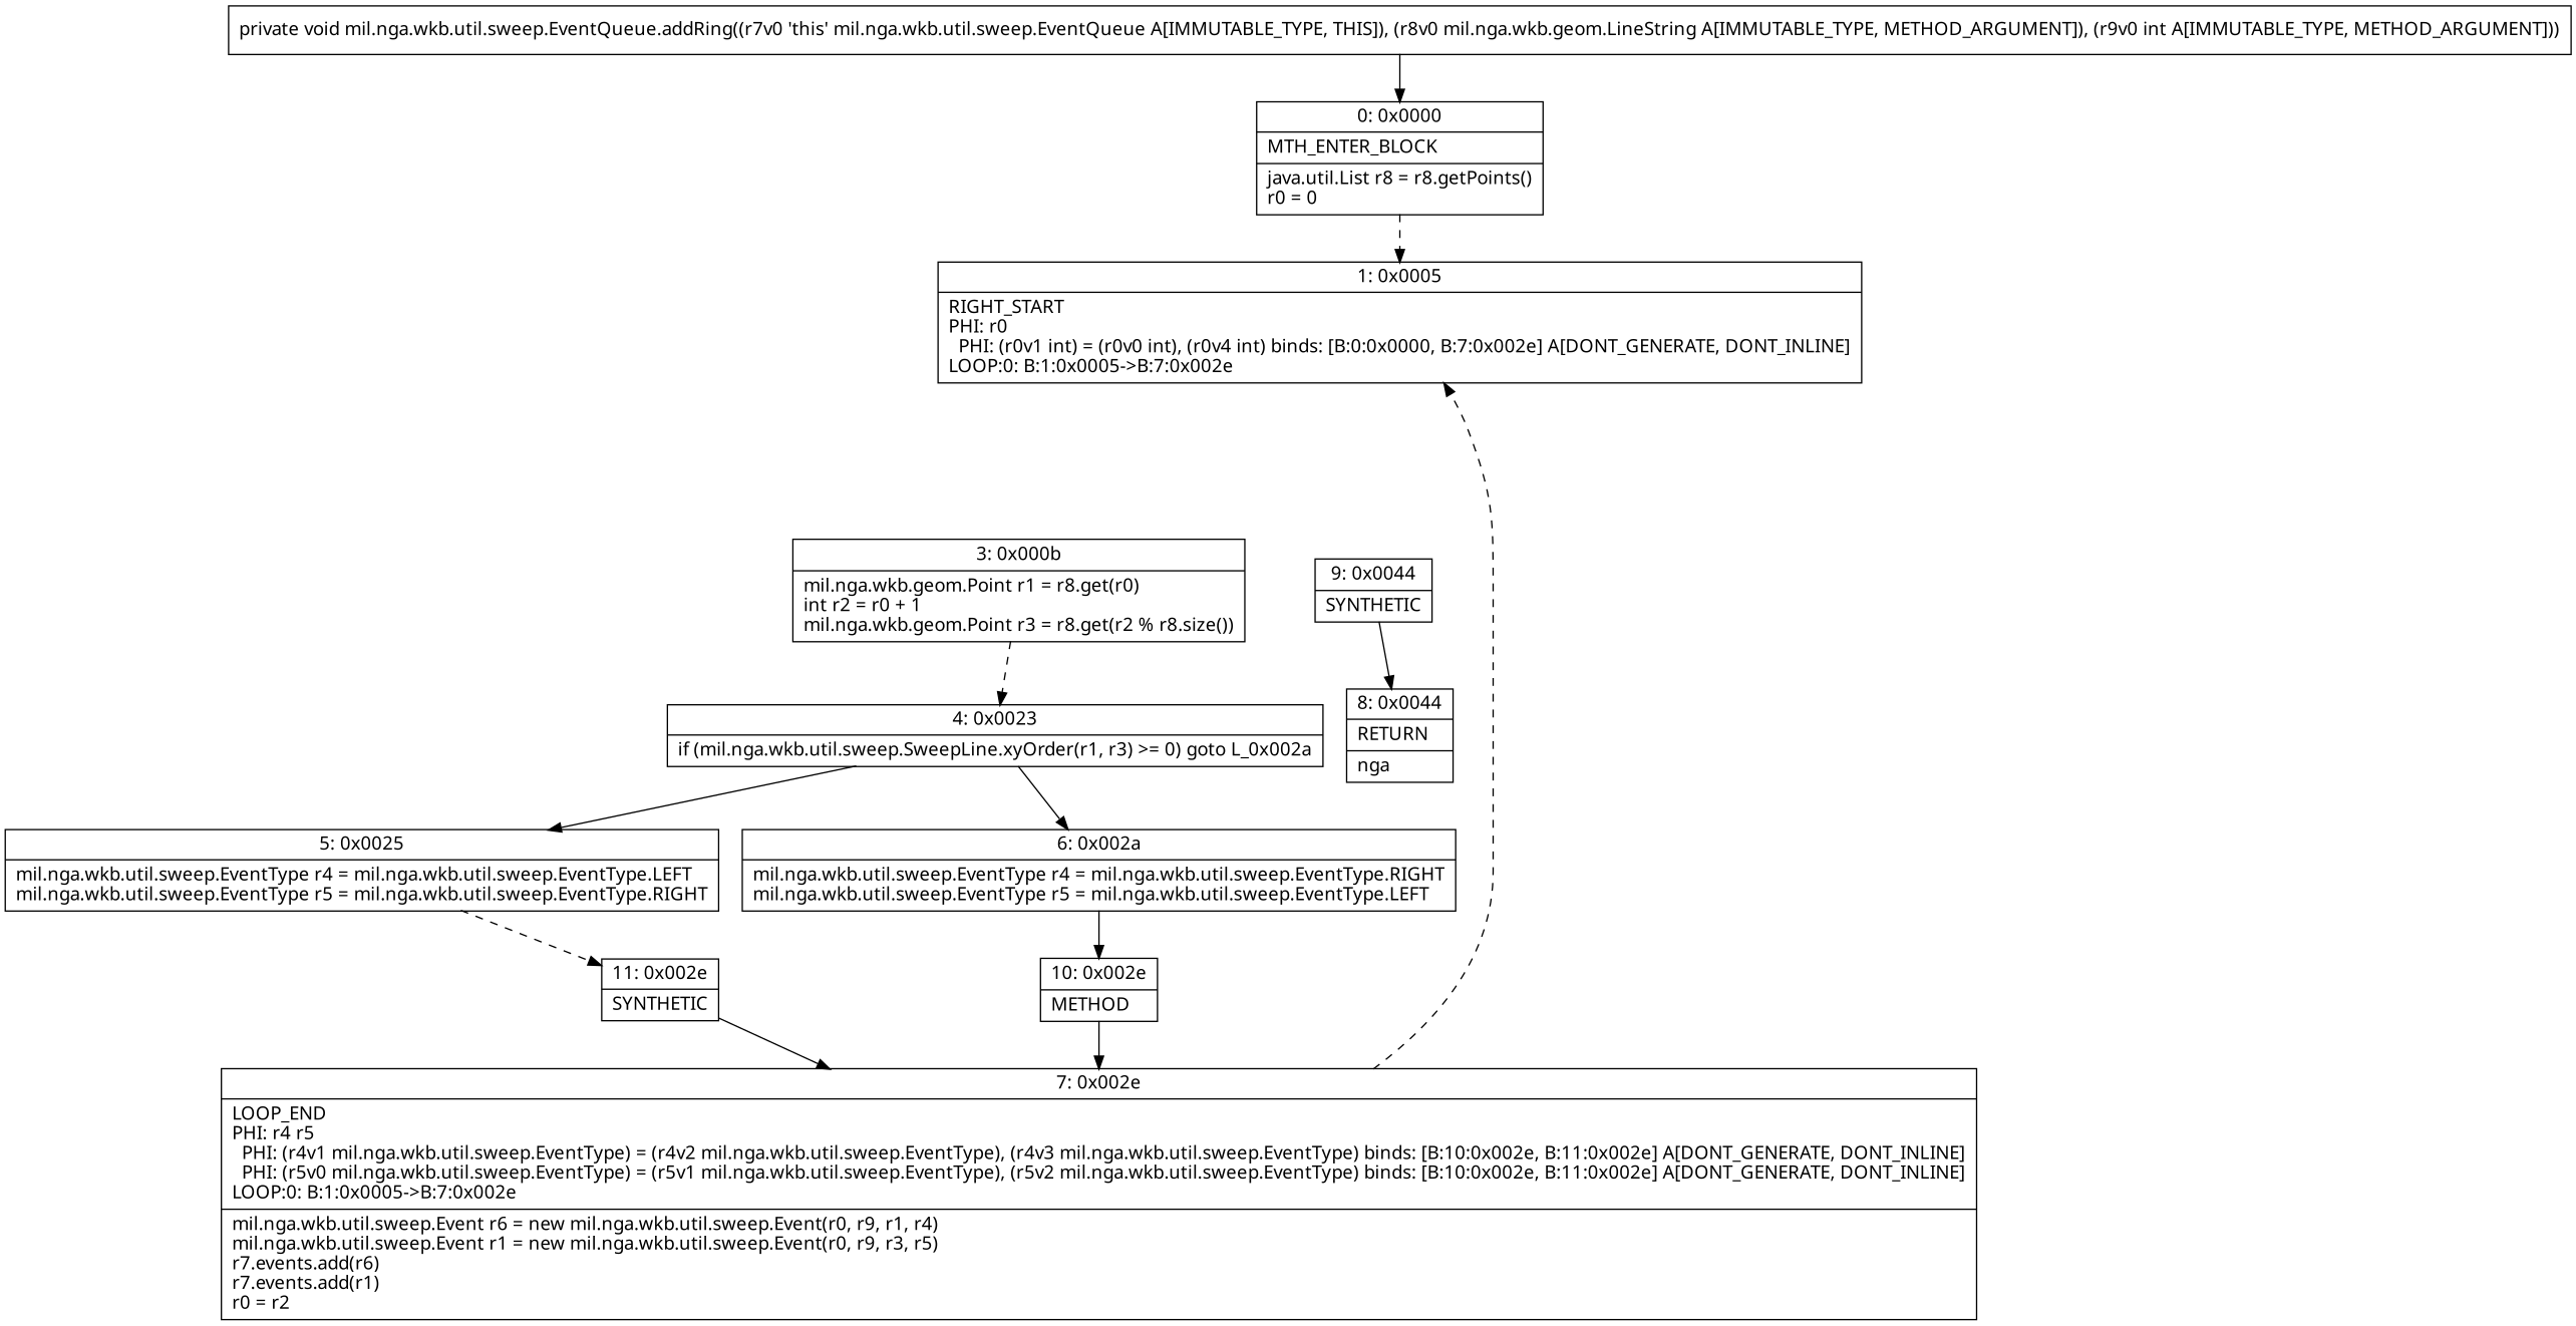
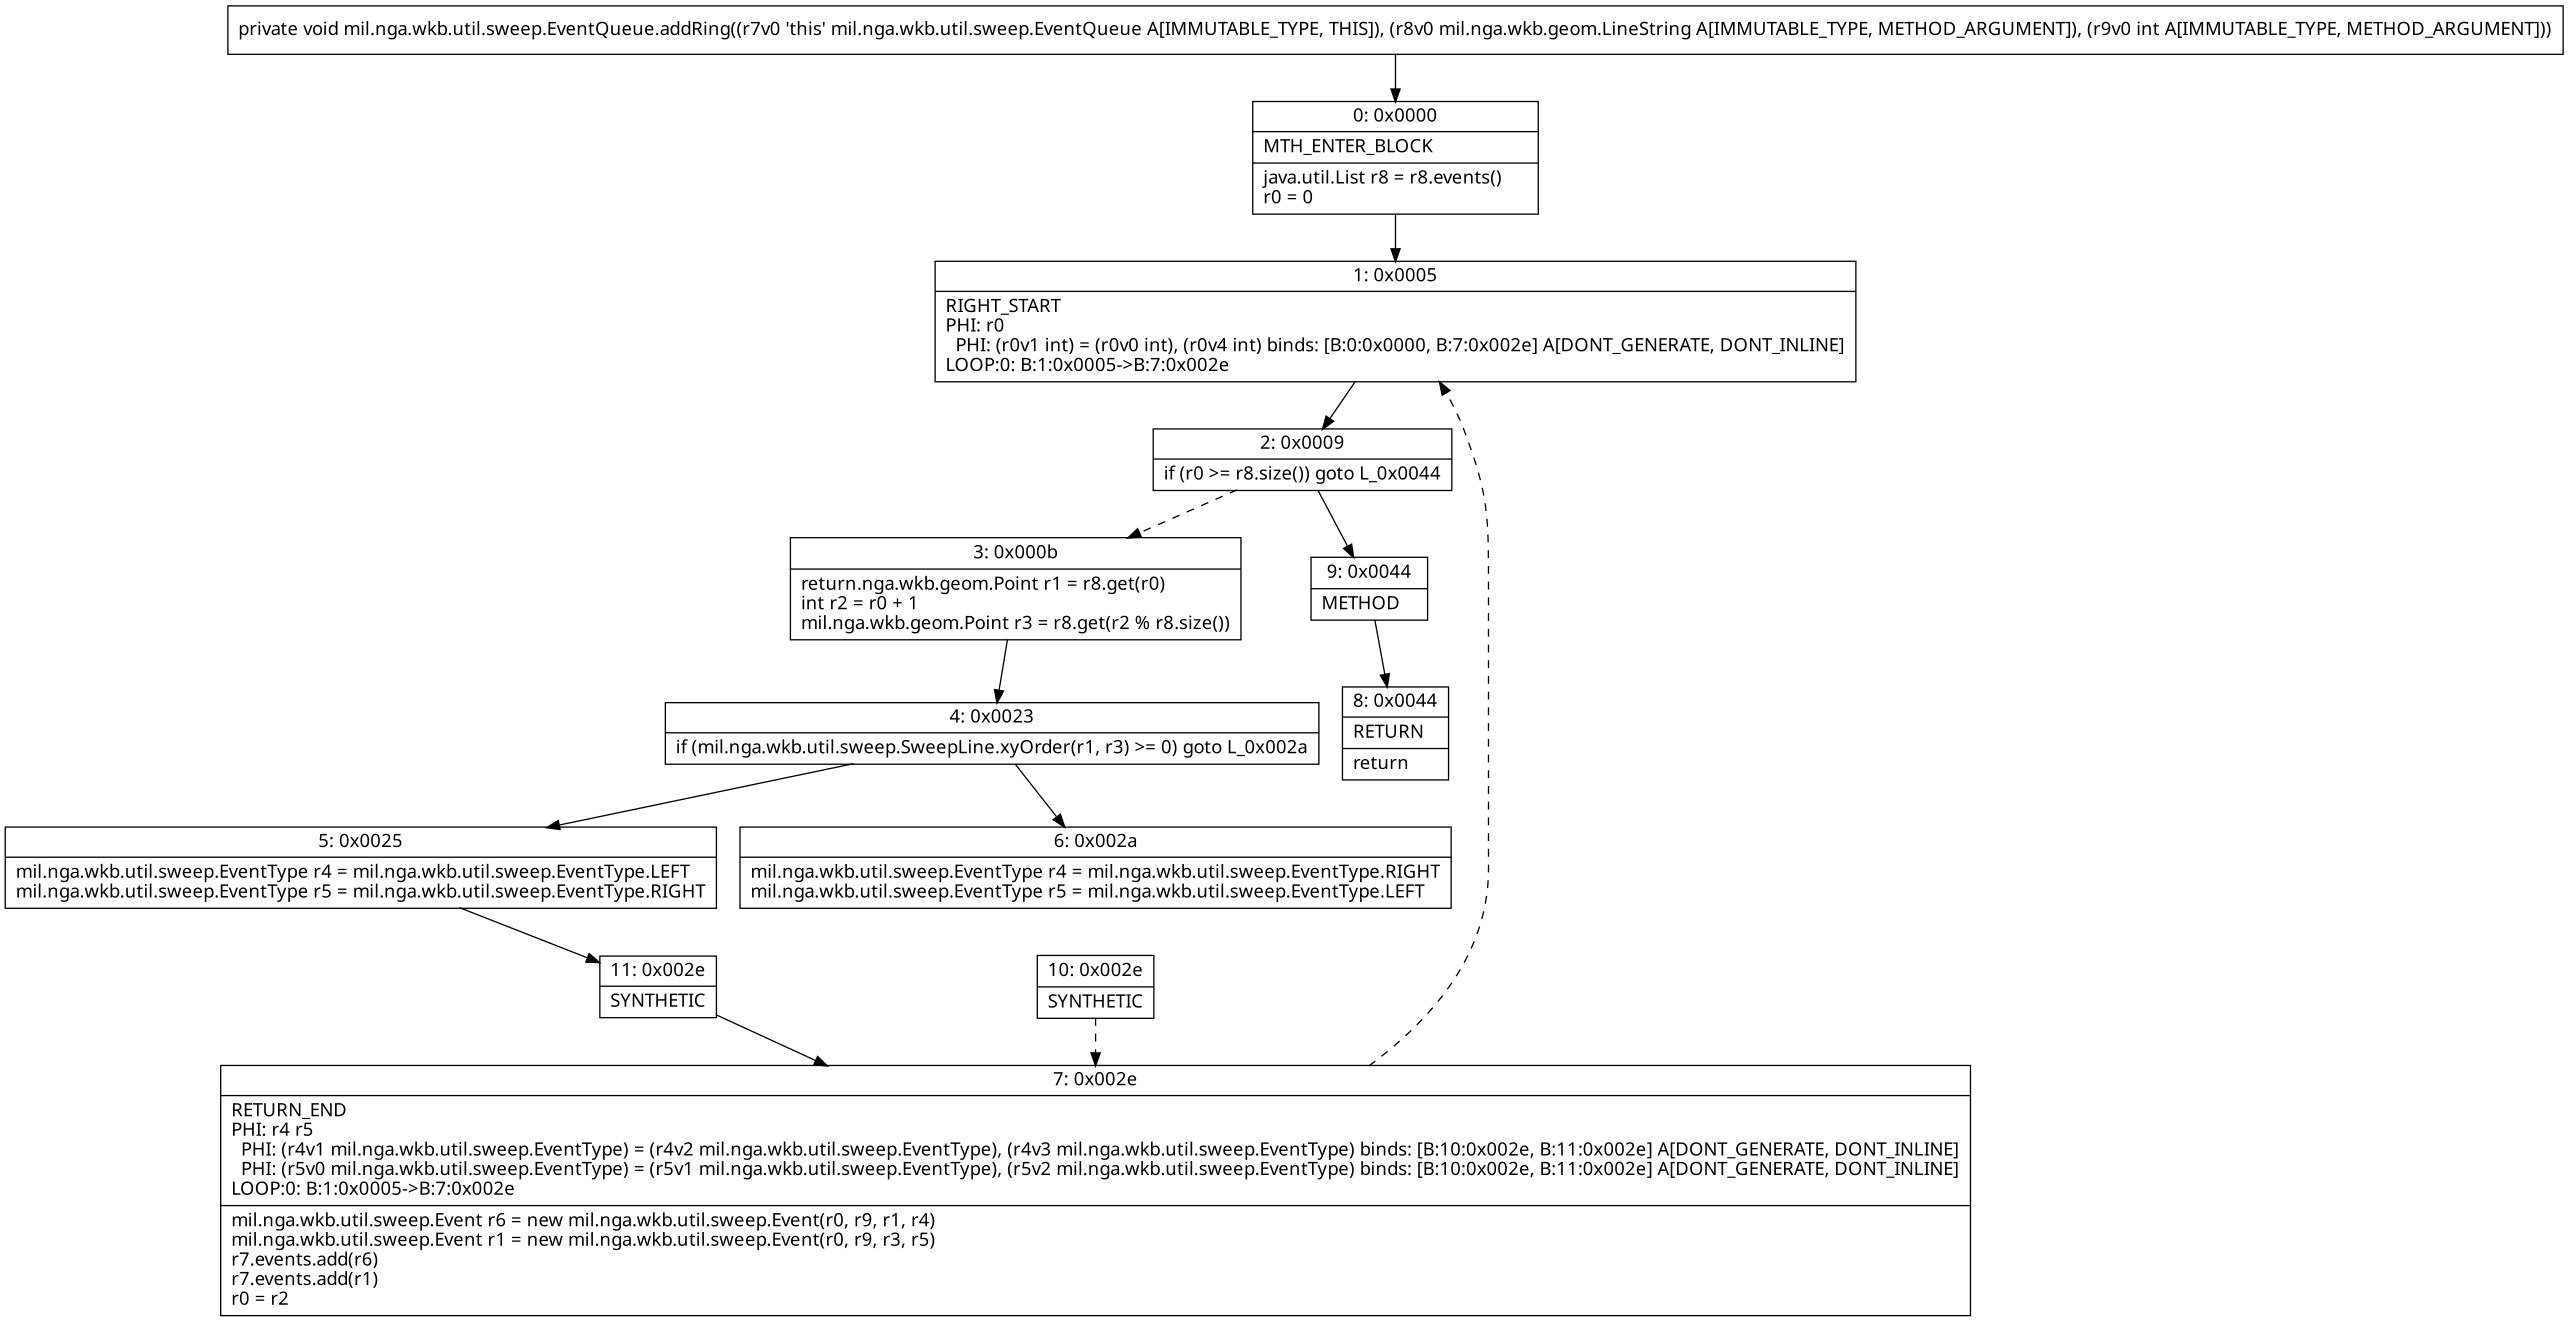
  digraph {
    fontname="Noto Sans"
    node [fontname="Noto Sans" shape=record]
    edge [fontname="Noto Sans"]
-   n1 [label="{0\:\ 0x0000|MTH_ENTER_BLOCK\l|java.util.List r8 = r8.getPoints()\lr0 = 0\l}"]
+   n1 [label="{0\:\ 0x0000|MTH_ENTER_BLOCK\l|java.util.List r8 = r8.events()\lr0 = 0\l}"]
    n2 [label="{1\:\ 0x0005|RIGHT_START\lPHI: r0 \l  PHI: (r0v1 int) = (r0v0 int), (r0v4 int) binds: [B:0:0x0000, B:7:0x002e] A[DONT_GENERATE, DONT_INLINE]\lLOOP:0: B:1:0x0005\-\>B:7:0x002e\l}"]
-   n4 [label="{3\:\ 0x000b|mil.nga.wkb.geom.Point r1 = r8.get(r0)\lint r2 = r0 + 1\lmil.nga.wkb.geom.Point r3 = r8.get(r2 % r8.size())\l}"]
-   n5 [label="{9\:\ 0x0044|SYNTHETIC\l}"]
+   n3 [label="{2\:\ 0x0009|if (r0 \>= r8.size()) goto L_0x0044\l}"]
+   n4 [label="{3\:\ 0x000b|return.nga.wkb.geom.Point r1 = r8.get(r0)\lint r2 = r0 + 1\lmil.nga.wkb.geom.Point r3 = r8.get(r2 % r8.size())\l}"]
+   n5 [label="{9\:\ 0x0044|METHOD\l}"]
    n6 [label="{4\:\ 0x0023|if (mil.nga.wkb.util.sweep.SweepLine.xyOrder(r1, r3) \>= 0) goto L_0x002a\l}"]
-   n7 [label="{8\:\ 0x0044|RETURN\l|nga\l}"]
+   n7 [label="{8\:\ 0x0044|RETURN\l|return\l}"]
    n8 [label="{5\:\ 0x0025|mil.nga.wkb.util.sweep.EventType r4 = mil.nga.wkb.util.sweep.EventType.LEFT\lmil.nga.wkb.util.sweep.EventType r5 = mil.nga.wkb.util.sweep.EventType.RIGHT\l}"]
    n9 [label="{6\:\ 0x002a|mil.nga.wkb.util.sweep.EventType r4 = mil.nga.wkb.util.sweep.EventType.RIGHT\lmil.nga.wkb.util.sweep.EventType r5 = mil.nga.wkb.util.sweep.EventType.LEFT\l}"]
    n10 [label="{11\:\ 0x002e|SYNTHETIC\l}"]
-   n11 [label="{10\:\ 0x002e|METHOD\l}"]
-   n12 [label="{7\:\ 0x002e|LOOP_END\lPHI: r4 r5 \l  PHI: (r4v1 mil.nga.wkb.util.sweep.EventType) = (r4v2 mil.nga.wkb.util.sweep.EventType), (r4v3 mil.nga.wkb.util.sweep.EventType) binds: [B:10:0x002e, B:11:0x002e] A[DONT_GENERATE, DONT_INLINE]\l  PHI: (r5v0 mil.nga.wkb.util.sweep.EventType) = (r5v1 mil.nga.wkb.util.sweep.EventType), (r5v2 mil.nga.wkb.util.sweep.EventType) binds: [B:10:0x002e, B:11:0x002e] A[DONT_GENERATE, DONT_INLINE]\lLOOP:0: B:1:0x0005\-\>B:7:0x002e\l|mil.nga.wkb.util.sweep.Event r6 = new mil.nga.wkb.util.sweep.Event(r0, r9, r1, r4)\lmil.nga.wkb.util.sweep.Event r1 = new mil.nga.wkb.util.sweep.Event(r0, r9, r3, r5)\lr7.events.add(r6)\lr7.events.add(r1)\lr0 = r2\l}"]
+   n11 [label="{10\:\ 0x002e|SYNTHETIC\l}"]
+   n12 [label="{7\:\ 0x002e|RETURN_END\lPHI: r4 r5 \l  PHI: (r4v1 mil.nga.wkb.util.sweep.EventType) = (r4v2 mil.nga.wkb.util.sweep.EventType), (r4v3 mil.nga.wkb.util.sweep.EventType) binds: [B:10:0x002e, B:11:0x002e] A[DONT_GENERATE, DONT_INLINE]\l  PHI: (r5v0 mil.nga.wkb.util.sweep.EventType) = (r5v1 mil.nga.wkb.util.sweep.EventType), (r5v2 mil.nga.wkb.util.sweep.EventType) binds: [B:10:0x002e, B:11:0x002e] A[DONT_GENERATE, DONT_INLINE]\lLOOP:0: B:1:0x0005\-\>B:7:0x002e\l|mil.nga.wkb.util.sweep.Event r6 = new mil.nga.wkb.util.sweep.Event(r0, r9, r1, r4)\lmil.nga.wkb.util.sweep.Event r1 = new mil.nga.wkb.util.sweep.Event(r0, r9, r3, r5)\lr7.events.add(r6)\lr7.events.add(r1)\lr0 = r2\l}"]
    n13 [label="{private void mil.nga.wkb.util.sweep.EventQueue.addRing((r7v0 'this' mil.nga.wkb.util.sweep.EventQueue A[IMMUTABLE_TYPE, THIS]), (r8v0 mil.nga.wkb.geom.LineString A[IMMUTABLE_TYPE, METHOD_ARGUMENT]), (r9v0 int A[IMMUTABLE_TYPE, METHOD_ARGUMENT])) }"]
-   n1 -> n2 [style=dashed]
-   n4 -> n6 [style=dashed]
+   n1 -> n2
+   n2 -> n3
+   n3 -> n4 [style=dashed]
+   n3 -> n5
+   n4 -> n6
    n5 -> n7
    n6 -> n8 [style=solid]
    n6 -> n9
-   n8 -> n10 [style=dashed]
-   n9 -> n11
+   n8 -> n10
    n10 -> n12
-   n11 -> n12
+   n11 -> n12 [style=dashed]
    n12 -> n2 [style=dashed]
    n13 -> n1
  }
